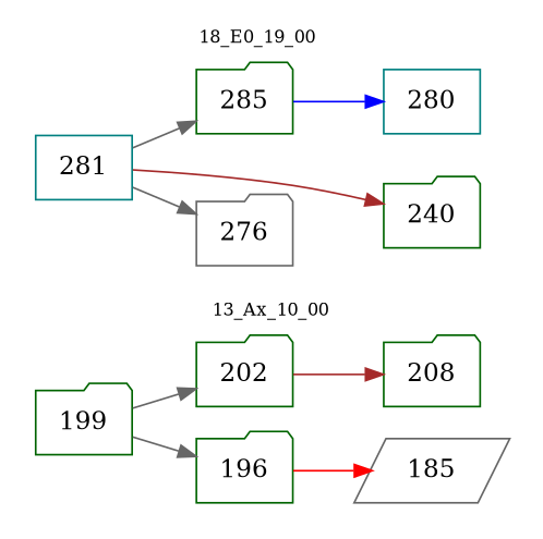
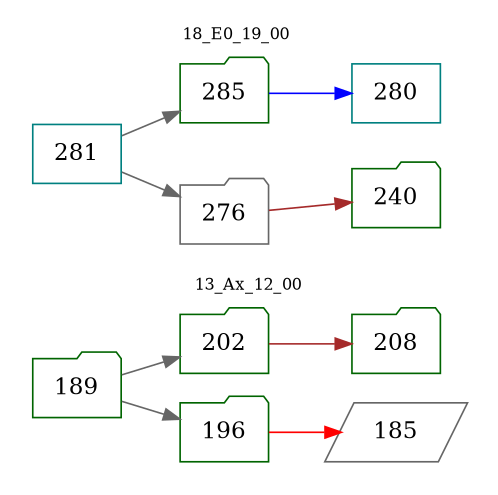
  digraph {
    rankdir=LR
    node [color=darkgreen shape=folder]
    edge [color=gray40]
-   n1 [label=199]
+   n1 [label=189]
    n2 [label=196]
    n3 [label=202]
    n4 [color=gray40 label=185 shape=parallelogram]
    n5 [label=208]
    n6 [color=teal label=281 shape=box]
    n7 [color=gray40 label=276]
    n8 [label=285]
    n9 [label=240]
    n10 [color=teal label=280 shape=box]
    subgraph cluster_1 {
      color=white
      fontsize=10
-     label="13_Ax_10_00"
+     label="13_Ax_12_00"
      n1
      n2
      n3
      n4
      n5
    }
    subgraph cluster_2 {
      color=white
      fontsize=10
      label="18_E0_19_00"
      n6
      n7
      n8
      n9
      n10
    }
    n1 -> n2
    n1 -> n3
    n2 -> n4 [color=red]
    n3 -> n5 [color=brown]
    n6 -> n7
    n6 -> n8
-   n6 -> n9 [color=brown]
+   n7 -> n9 [color=brown]
    n8 -> n10 [color=blue]
  }
